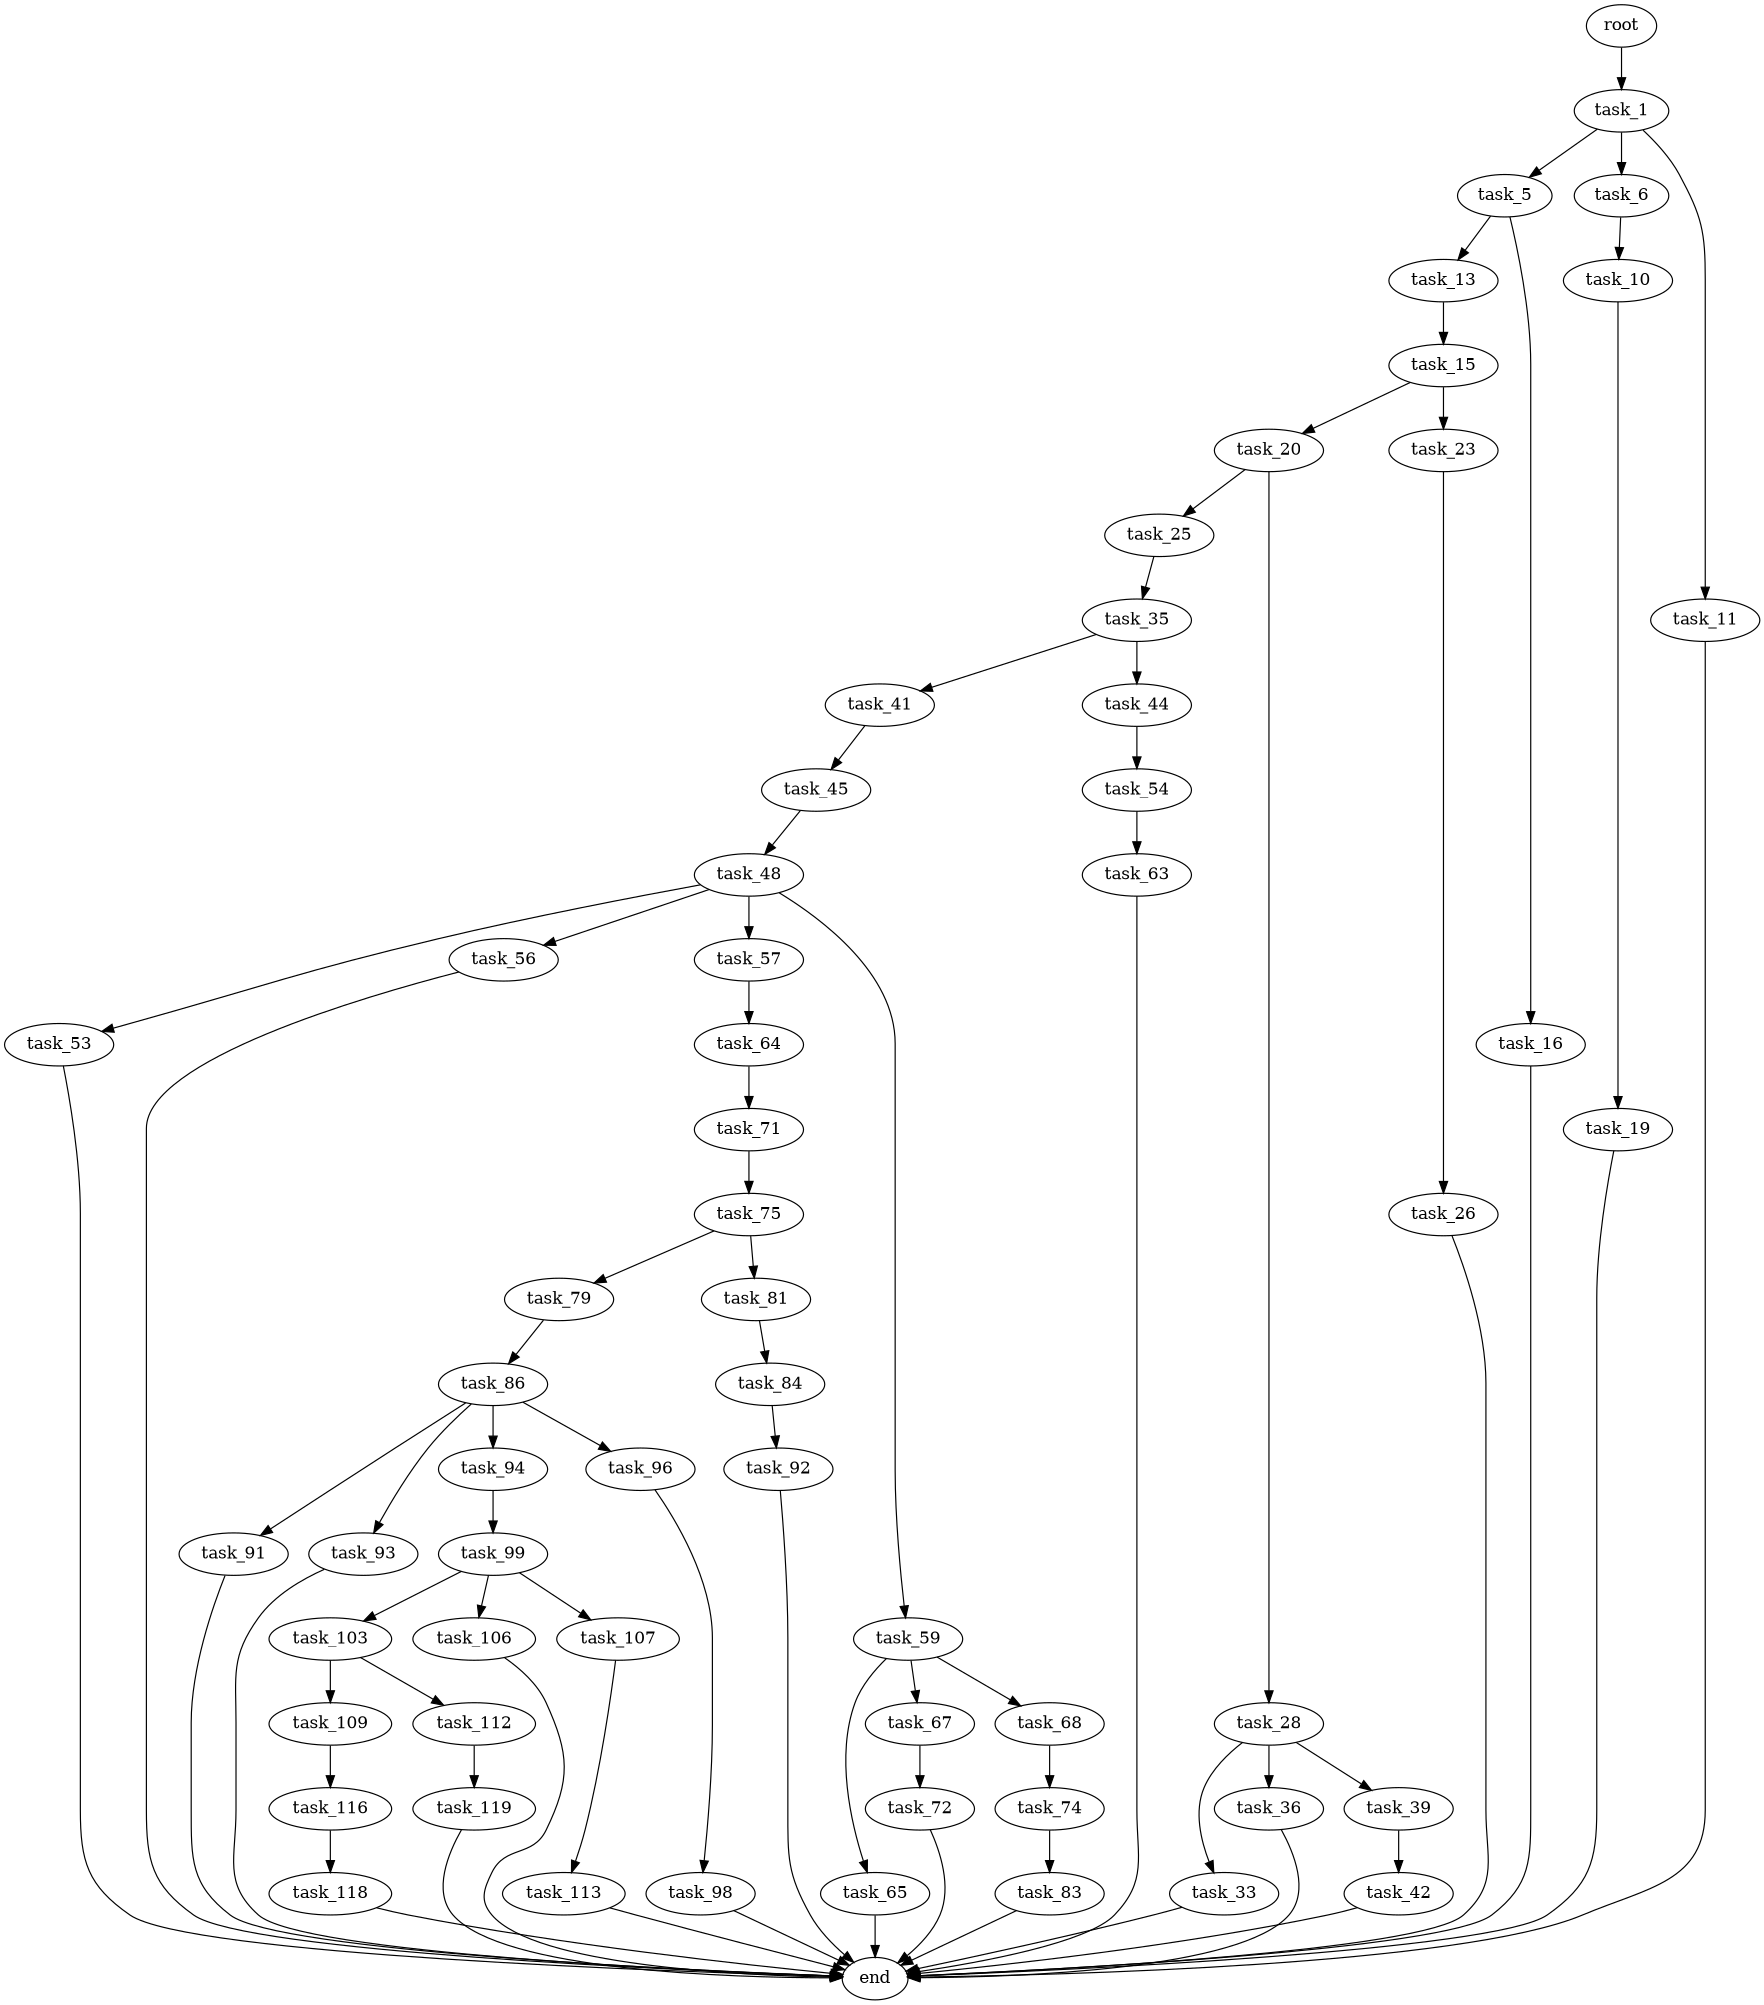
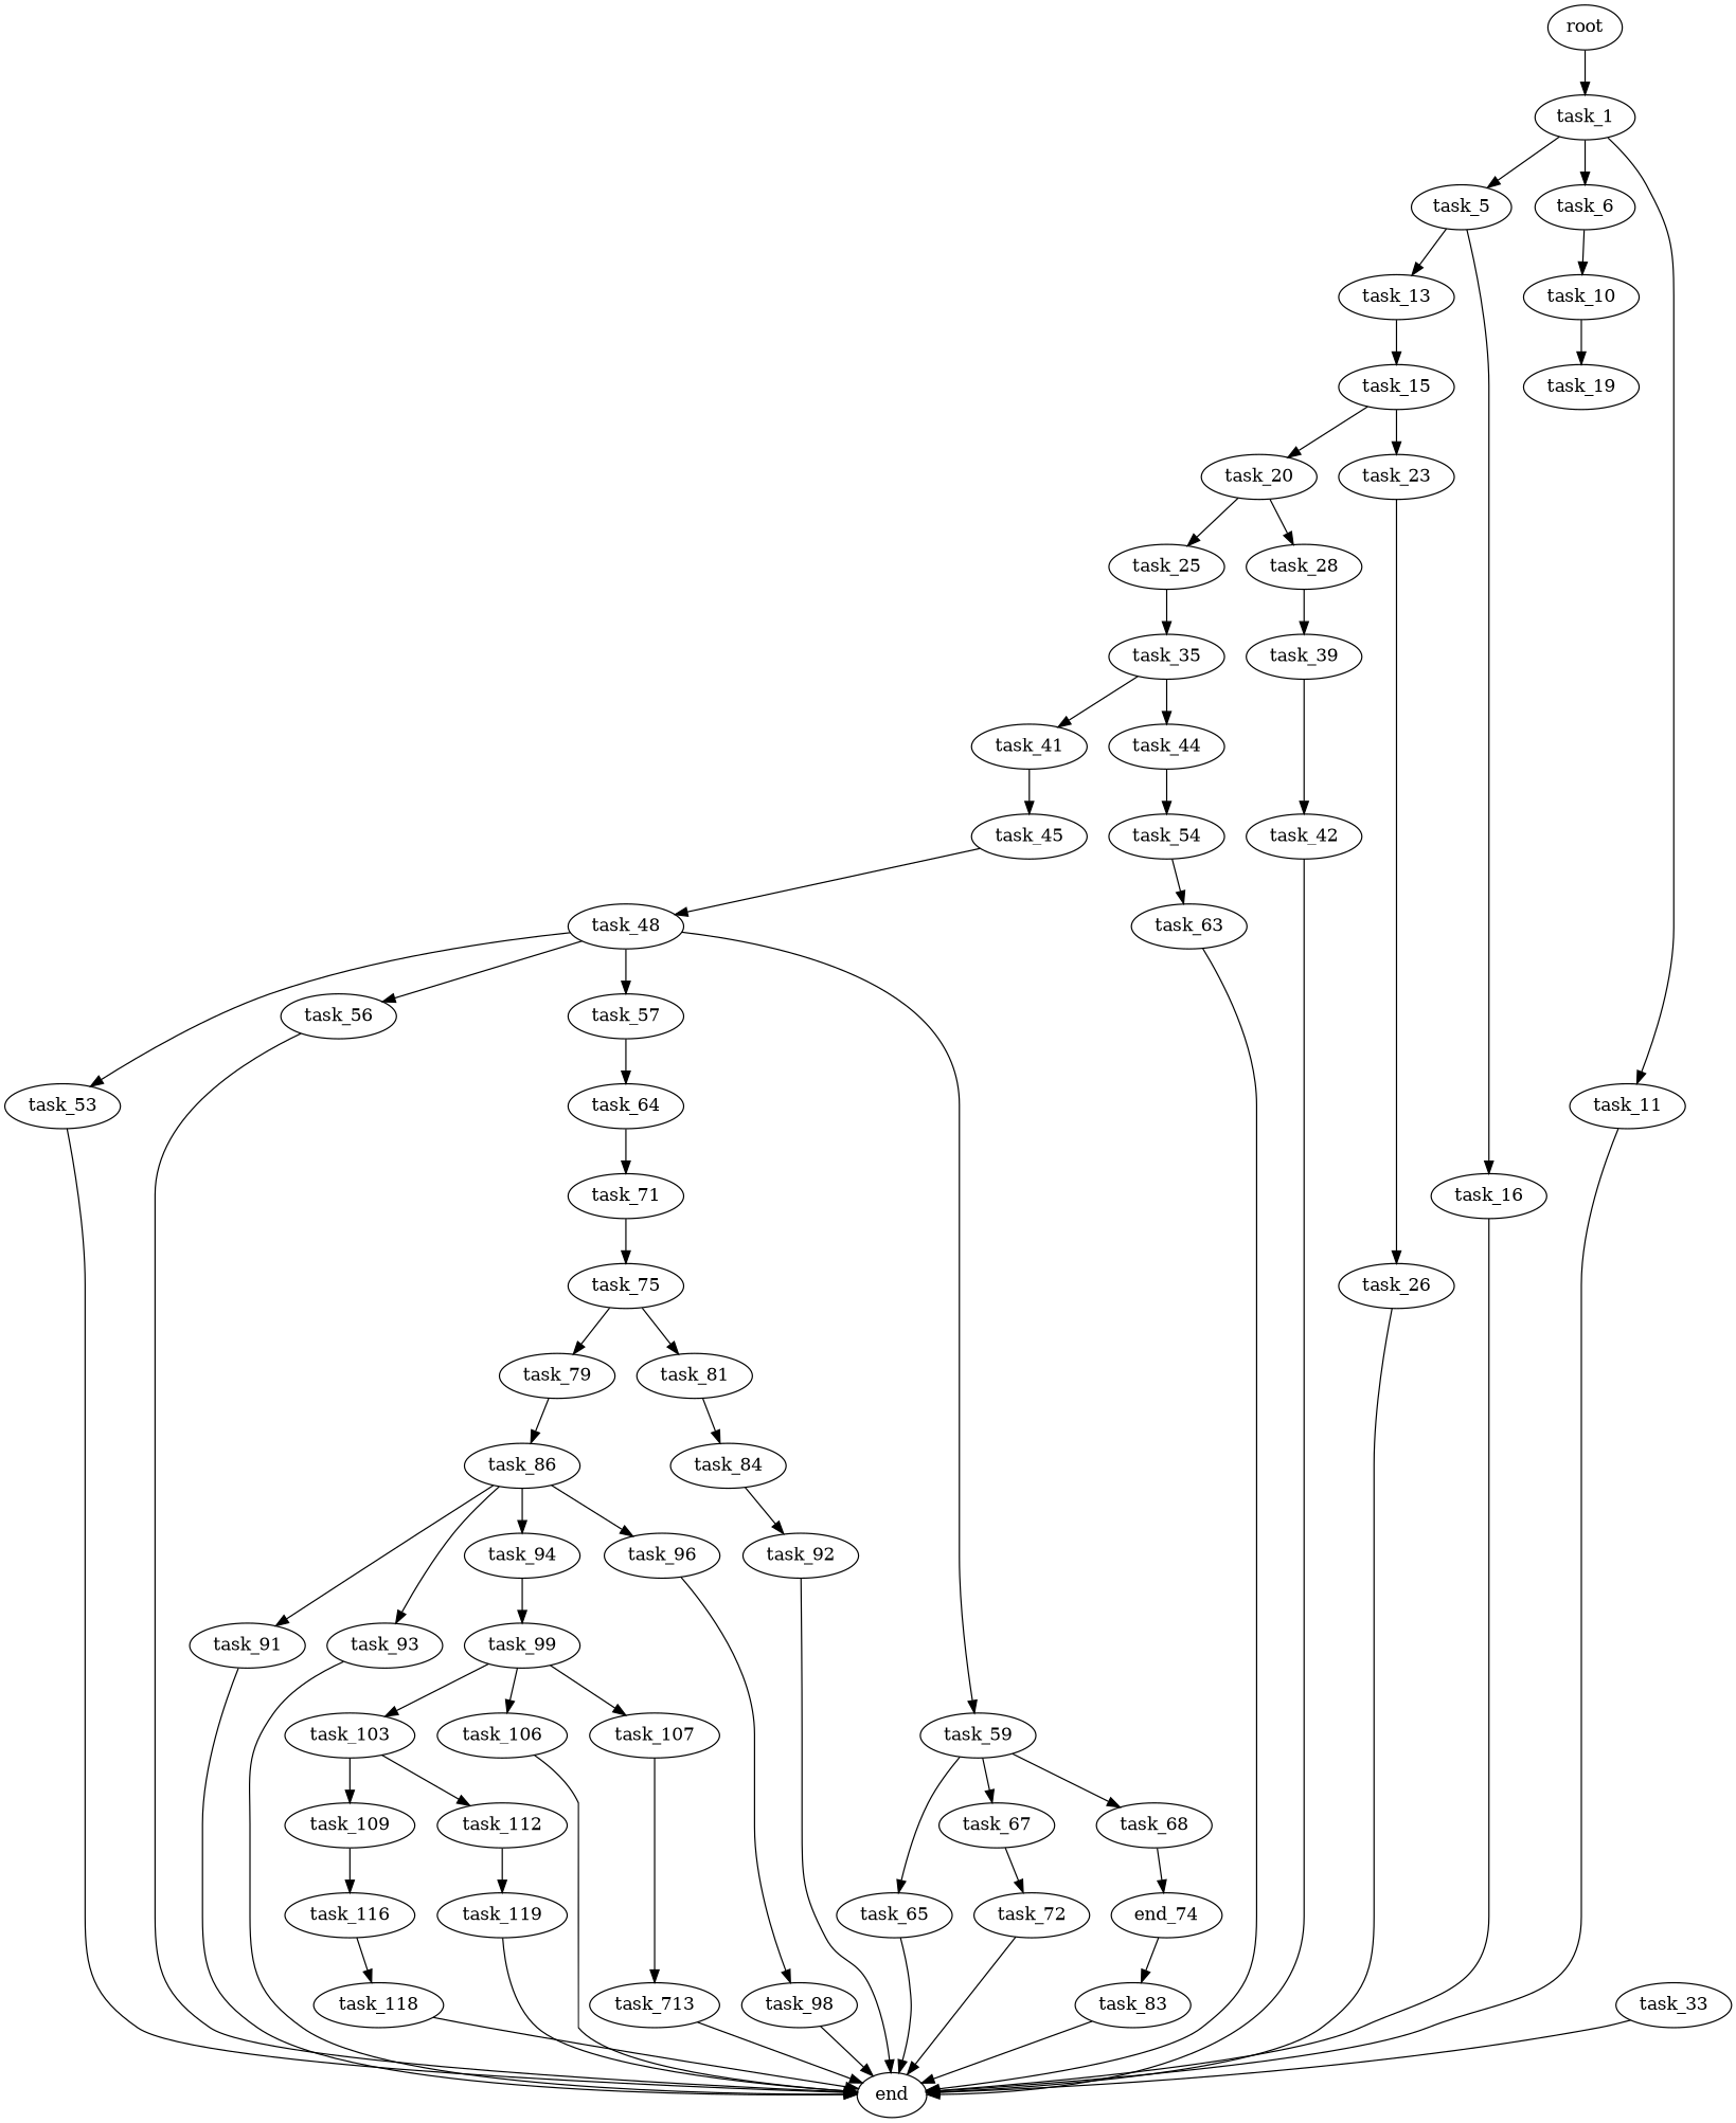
  digraph {
    root
    task_1
    task_5
    task_6
    task_11
    task_13
    task_16
    task_10
    end
    task_15
    task_19
    task_20
    task_23
    task_25
    task_28
    task_26
    task_35
    task_33
-   task_36
    task_39
    task_41
    task_44
    task_42
    task_45
    task_54
    task_48
    task_63
    task_53
    task_56
    task_57
    task_59
    task_64
    task_65
    task_67
    task_68
    task_71
    task_72
-   task_74
+   task_74 [label=end_74]
    task_75
    task_83
    task_79
    task_81
    task_86
    task_84
    task_91
    task_93
    task_94
    task_96
    task_92
    task_99
    task_98
    task_103
    task_106
    task_107
    task_109
    task_112
-   task_113
+   task_113 [label=task_713]
    task_116
    task_119
    task_118
    root -> task_1
    task_1 -> task_5
    task_1 -> task_6
    task_1 -> task_11
    task_5 -> task_13
    task_5 -> task_16
    task_6 -> task_10
    task_11 -> end
    task_13 -> task_15
    task_16 -> end
    task_10 -> task_19
    task_15 -> task_20
    task_15 -> task_23
-   task_19 -> end
    task_20 -> task_25
    task_20 -> task_28
    task_23 -> task_26
    task_25 -> task_35
-   task_28 -> task_33
-   task_28 -> task_36
    task_28 -> task_39
    task_26 -> end
    task_35 -> task_41
    task_35 -> task_44
    task_33 -> end
-   task_36 -> end
    task_39 -> task_42
    task_41 -> task_45
    task_44 -> task_54
    task_42 -> end
    task_45 -> task_48
    task_54 -> task_63
    task_48 -> task_53
    task_48 -> task_56
    task_48 -> task_57
    task_48 -> task_59
    task_63 -> end
    task_53 -> end
    task_56 -> end
    task_57 -> task_64
    task_59 -> task_65
    task_59 -> task_67
    task_59 -> task_68
    task_64 -> task_71
    task_65 -> end
    task_67 -> task_72
    task_68 -> task_74
    task_71 -> task_75
    task_72 -> end
    task_74 -> task_83
    task_75 -> task_79
    task_75 -> task_81
    task_83 -> end
    task_79 -> task_86
    task_81 -> task_84
    task_86 -> task_91
    task_86 -> task_93
    task_86 -> task_94
    task_86 -> task_96
    task_84 -> task_92
    task_91 -> end
    task_93 -> end
    task_94 -> task_99
    task_96 -> task_98
    task_92 -> end
    task_99 -> task_103
    task_99 -> task_106
    task_99 -> task_107
    task_98 -> end
    task_103 -> task_109
    task_103 -> task_112
    task_106 -> end
    task_107 -> task_113
    task_109 -> task_116
    task_112 -> task_119
    task_113 -> end
    task_116 -> task_118
    task_119 -> end
    task_118 -> end
  }
